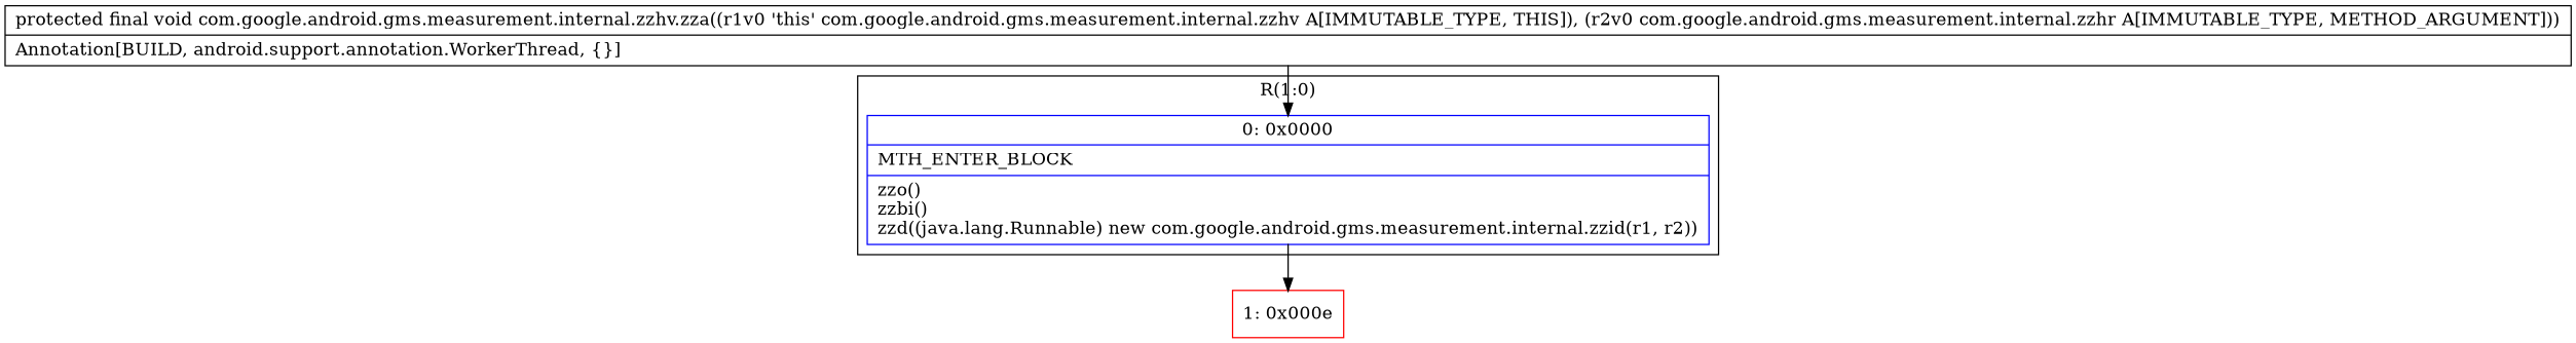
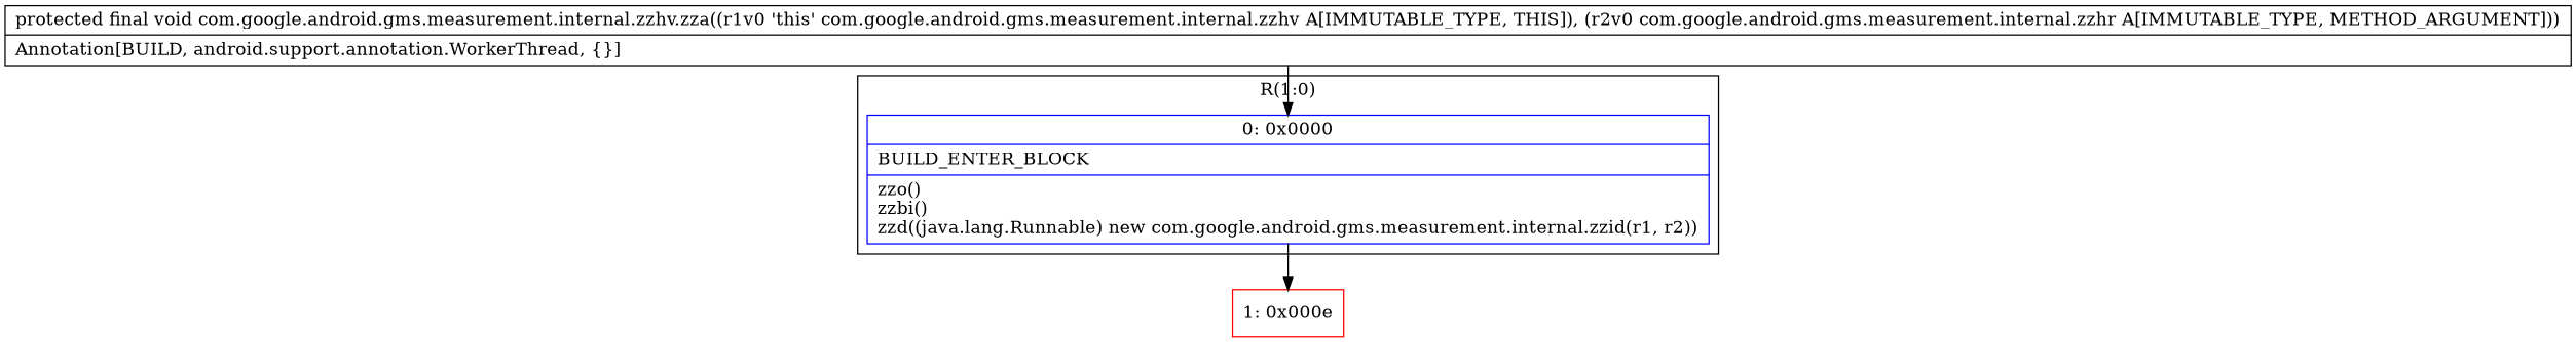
  digraph {
    node [shape=record]
-   n1 [color=blue label="{0\:\ 0x0000|MTH_ENTER_BLOCK\l|zzo()\lzzbi()\lzzd((java.lang.Runnable) new com.google.android.gms.measurement.internal.zzid(r1, r2))\l}"]
+   n1 [color=blue label="{0\:\ 0x0000|BUILD_ENTER_BLOCK\l|zzo()\lzzbi()\lzzd((java.lang.Runnable) new com.google.android.gms.measurement.internal.zzid(r1, r2))\l}"]
    n2 [color=red label="{1\:\ 0x000e}"]
    n3 [label="{protected final void com.google.android.gms.measurement.internal.zzhv.zza((r1v0 'this' com.google.android.gms.measurement.internal.zzhv A[IMMUTABLE_TYPE, THIS]), (r2v0 com.google.android.gms.measurement.internal.zzhr A[IMMUTABLE_TYPE, METHOD_ARGUMENT]))  | Annotation[BUILD, android.support.annotation.WorkerThread, \{\}]\l}"]
    subgraph cluster_1 {
      label="R(1:0)"
      n1
    }
    n1 -> n2
    n3 -> n1
  }
